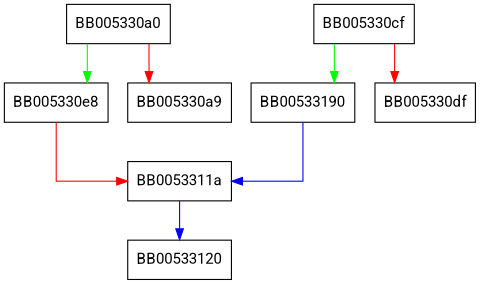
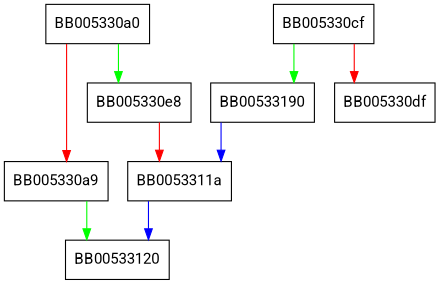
  digraph {
    fontname=Roboto
    splines=ortho
    node [fontname=Roboto shape=box]
    edge [color=green fontname=Roboto]
    BB005330a0
    BB005330e8
    BB005330a9
    BB0053311a
    BB00533120
    BB005330cf
    BB00533190
    BB005330df
    BB005330a0 -> BB005330e8
    BB005330a0 -> BB005330a9 [color=red]
    BB005330e8 -> BB0053311a [color=red]
+   BB005330a9 -> BB00533120
    BB0053311a -> BB00533120 [color=blue]
    BB005330cf -> BB00533190
    BB005330cf -> BB005330df [color=red]
    BB00533190 -> BB0053311a [color=blue]
  }
